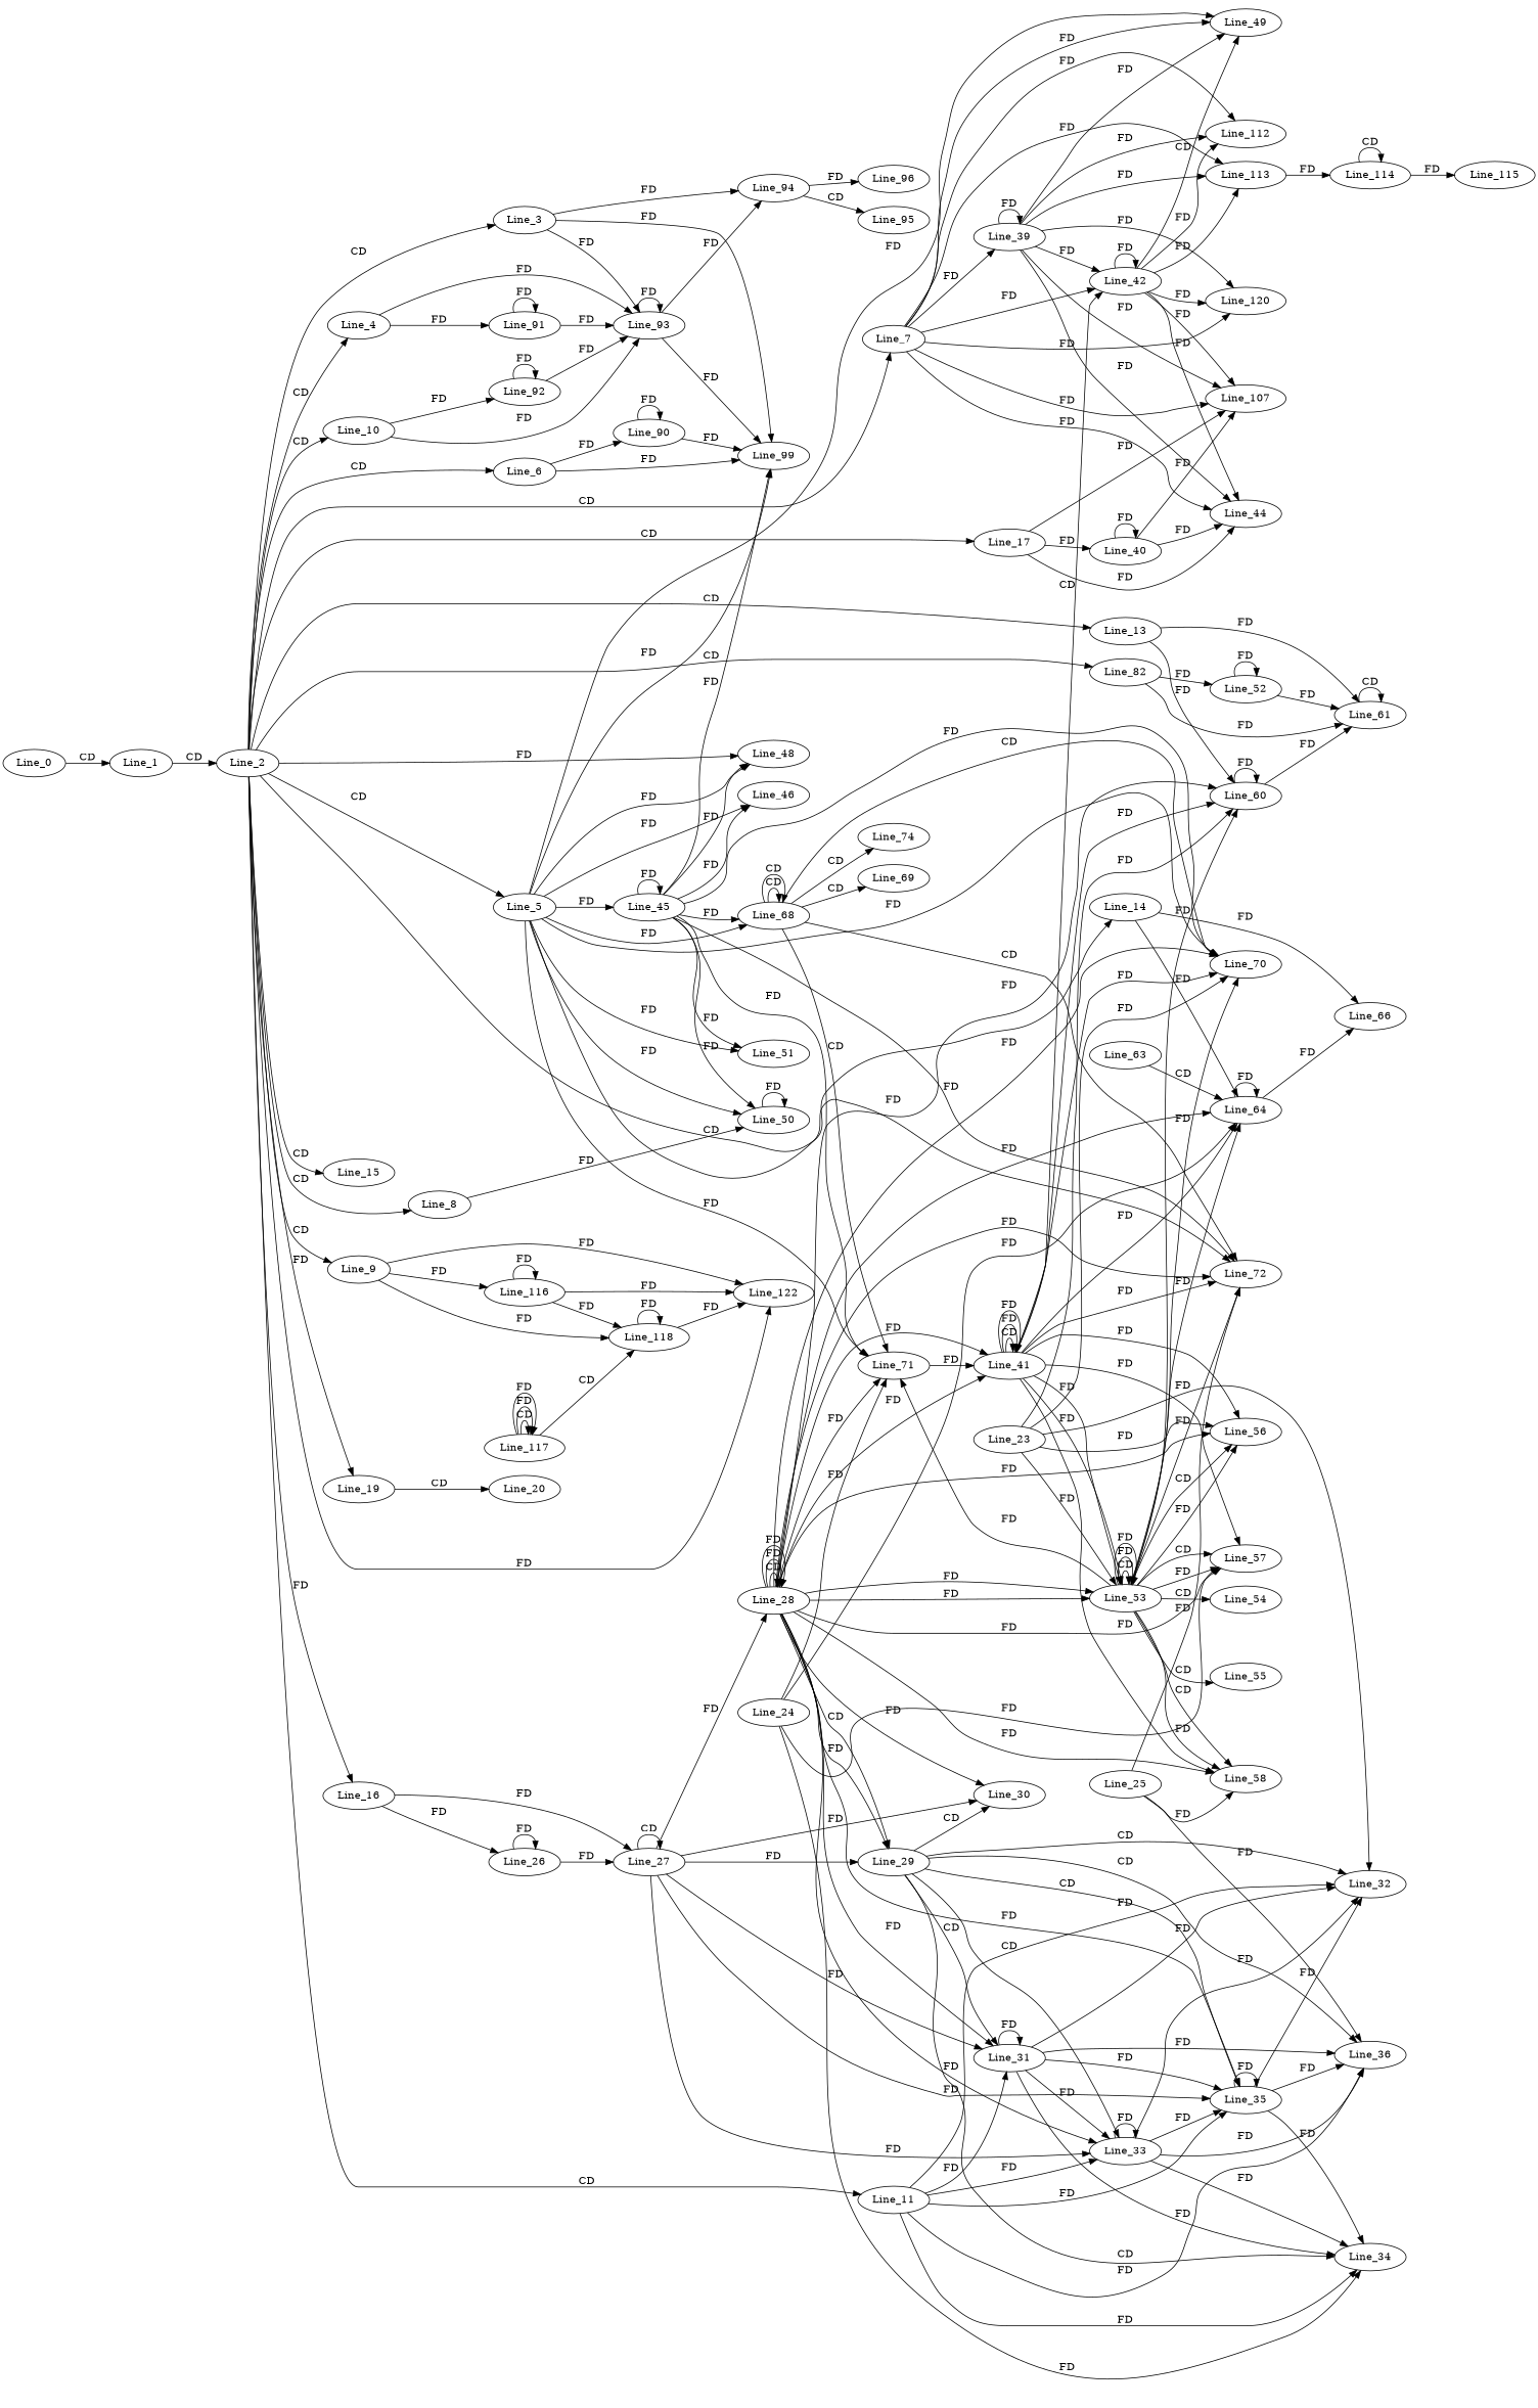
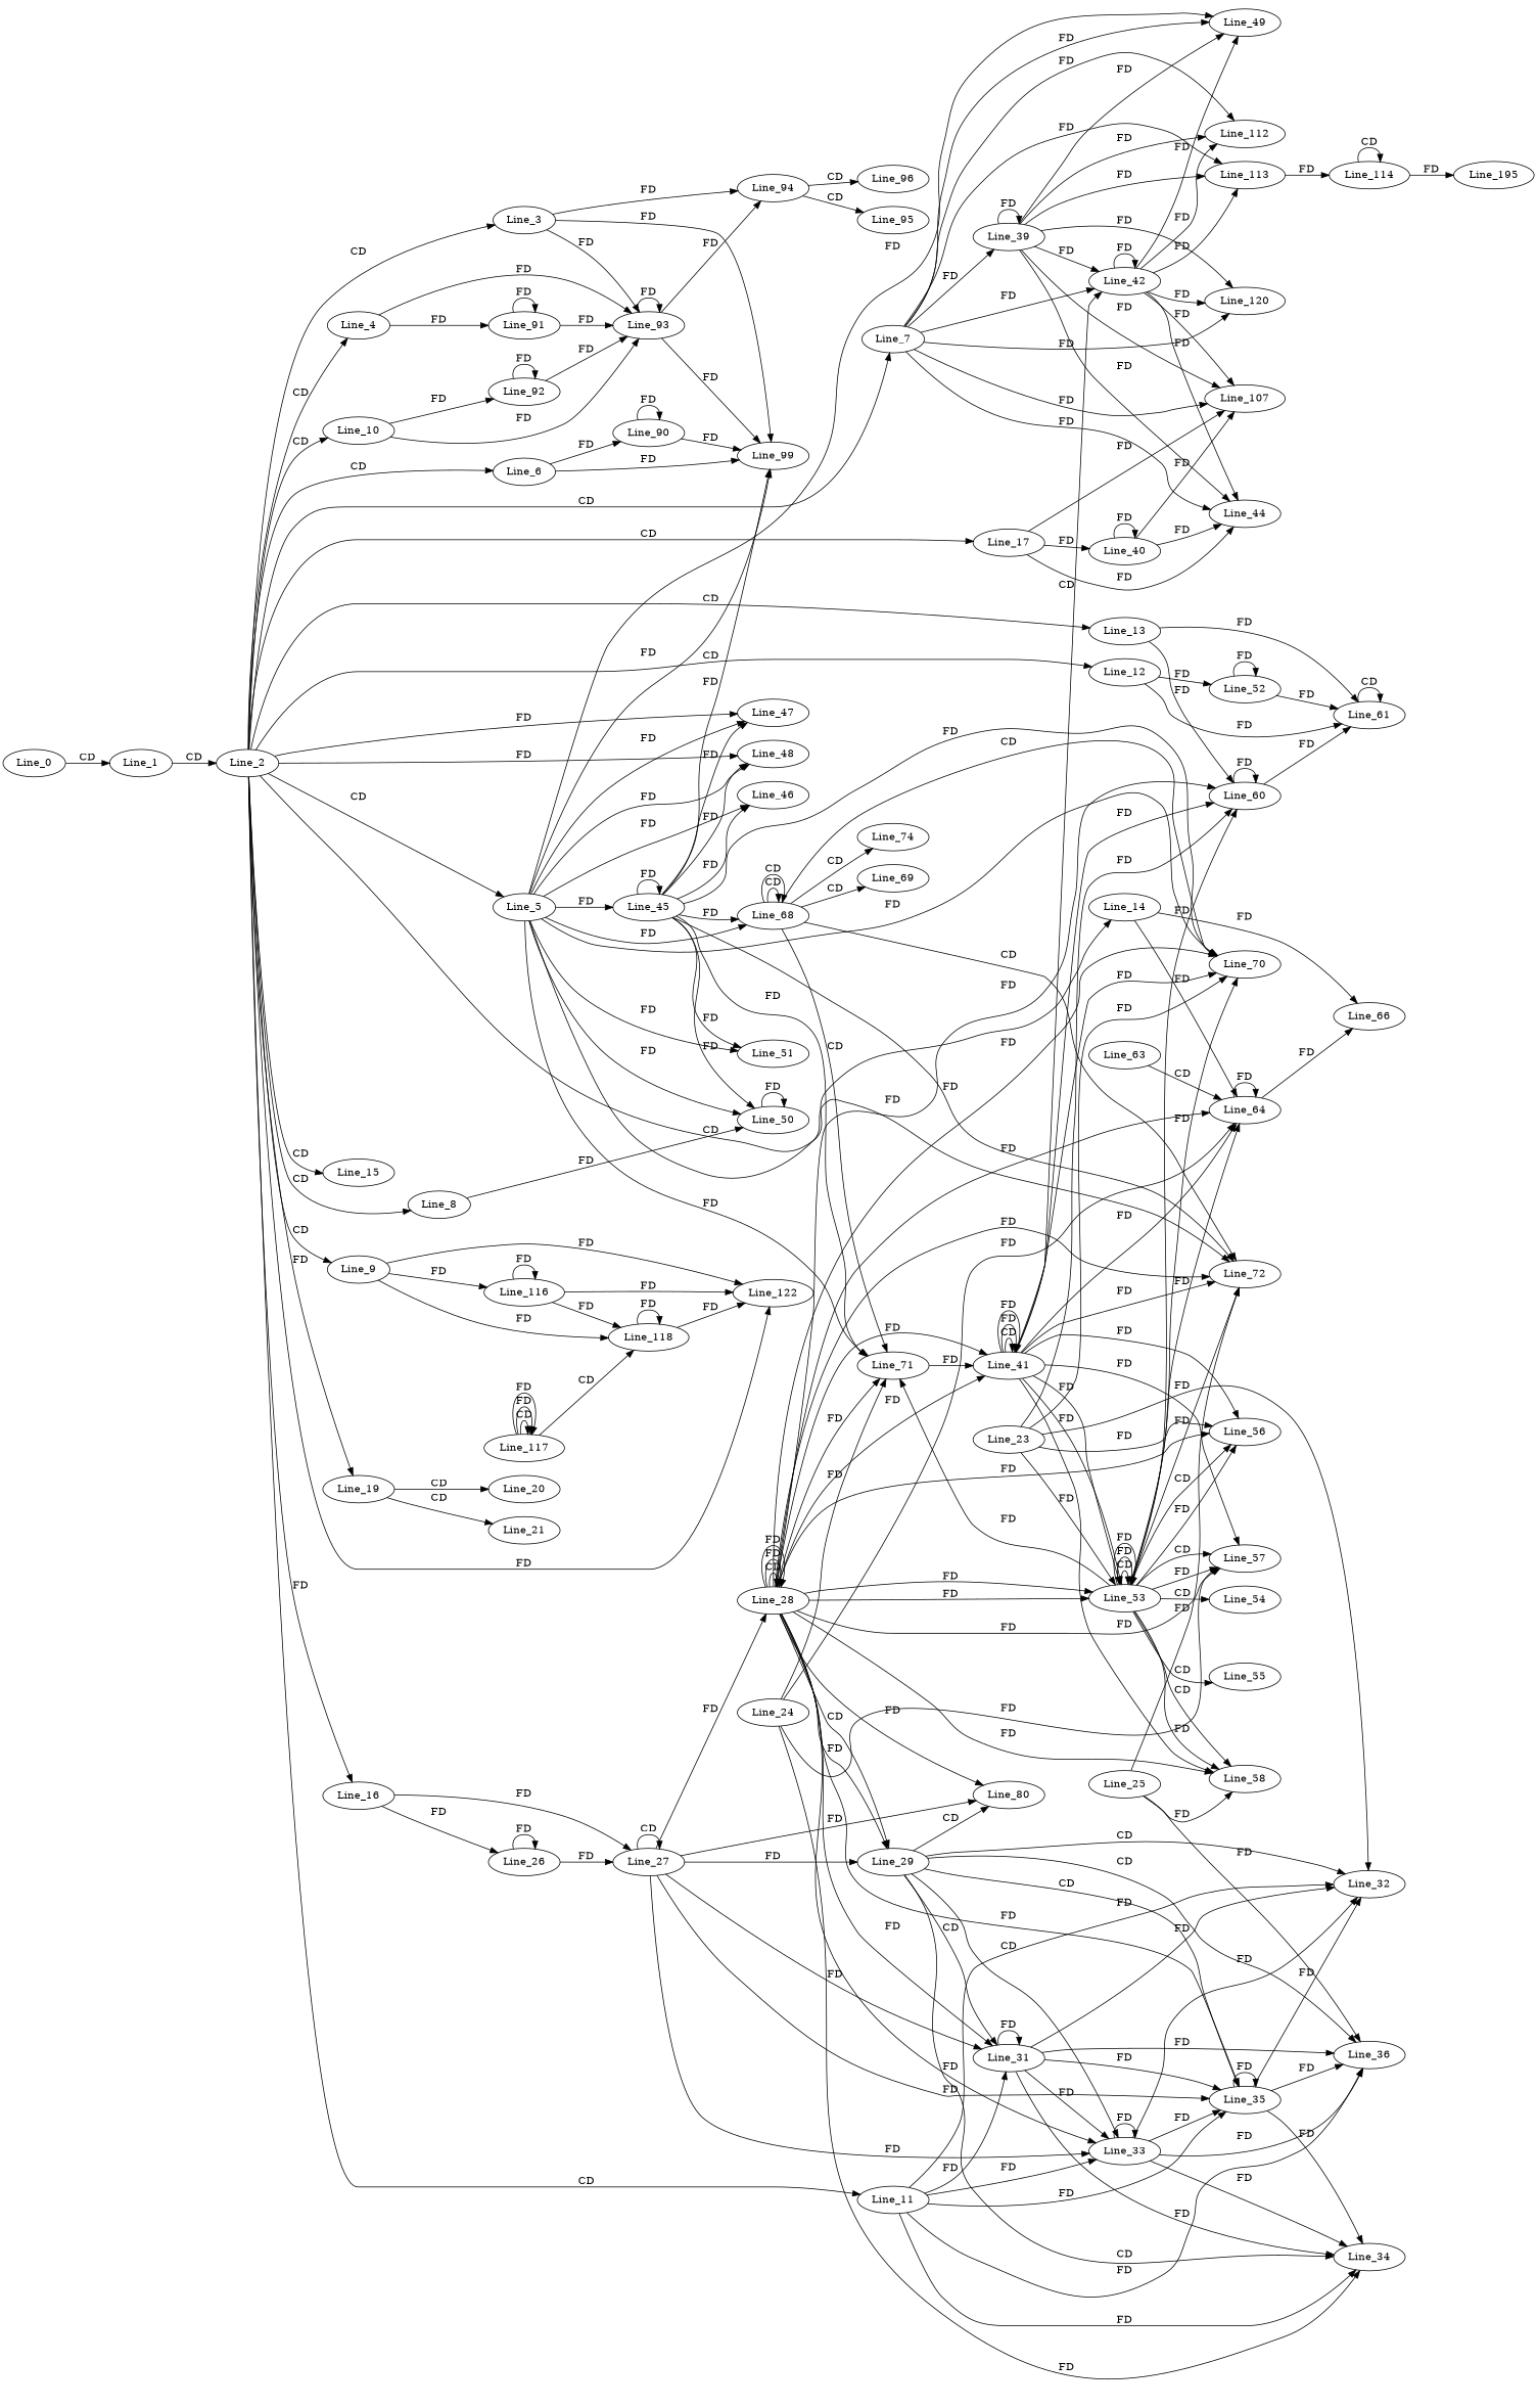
  digraph {
    rankdir=LR
    Line_0
    Line_1
    Line_2
    Line_3
    Line_4
    Line_5
    Line_6
    Line_7
    Line_8
    Line_9
    Line_10
    Line_11
-   Line_12 [label=Line_82]
+   Line_12
    Line_13
    Line_14
    Line_15
    Line_16
    Line_17
    Line_19
+   Line_47
    Line_48
    Line_122
    Line_93
    Line_94
    Line_99
    Line_91
    Line_45
    Line_46
    Line_49
    Line_50
    Line_51
    Line_68
    Line_70
    Line_71
    Line_72
    Line_90
    Line_39
    Line_42
    Line_44
    Line_107
    Line_112
    Line_113
    Line_120
    Line_116
    Line_118
    Line_92
    Line_31
    Line_32
    Line_33
    Line_34
    Line_35
    Line_36
    Line_52
    Line_61
    Line_60
    Line_64
    Line_66
    Line_26
    Line_27
    Line_40
    Line_20
+   Line_21
    Line_95
    Line_96
    Line_69
    Line_74
    Line_41
    Line_114
    Line_28
    Line_29
-   Line_30
+   Line_30 [label=Line_80]
    Line_53
    Line_56
    Line_57
    Line_58
    Line_54
    Line_55
    Line_23
    Line_24
    Line_25
    Line_63
-   Line_115
+   Line_115 [label=Line_195]
    Line_117
    Line_0 -> Line_1 [label=CD]
    Line_1 -> Line_2 [label=CD]
    Line_2 -> Line_3 [label=CD]
    Line_2 -> Line_4 [label=CD]
    Line_2 -> Line_5 [label=CD]
    Line_2 -> Line_6 [label=CD]
    Line_2 -> Line_7 [label=CD]
    Line_2 -> Line_8 [label=CD]
    Line_2 -> Line_9 [label=CD]
    Line_2 -> Line_10 [label=CD]
    Line_2 -> Line_11 [label=CD]
    Line_2 -> Line_12 [label=CD]
    Line_2 -> Line_13 [label=CD]
    Line_2 -> Line_14 [label=CD]
    Line_2 -> Line_15 [label=CD]
    Line_2 -> Line_16 [label=FD]
    Line_2 -> Line_17 [label=CD]
    Line_2 -> Line_19 [label=FD]
+   Line_2 -> Line_47 [label=FD]
    Line_2 -> Line_48 [label=FD]
    Line_2 -> Line_122 [label=FD]
    Line_3 -> Line_93 [label=FD]
    Line_3 -> Line_94 [label=FD]
    Line_3 -> Line_99 [label=FD]
    Line_4 -> Line_93 [label=FD]
    Line_4 -> Line_91 [label=FD]
+   Line_5 -> Line_47 [label=FD]
    Line_5 -> Line_48 [label=FD]
    Line_5 -> Line_99 [label=FD]
    Line_5 -> Line_45 [label=FD]
    Line_5 -> Line_46 [label=FD]
    Line_5 -> Line_49 [label=FD]
    Line_5 -> Line_50 [label=FD]
    Line_5 -> Line_51 [label=FD]
    Line_5 -> Line_68 [label=FD]
    Line_5 -> Line_70 [label=FD]
    Line_5 -> Line_71 [label=FD]
    Line_5 -> Line_72 [label=FD]
    Line_6 -> Line_99 [label=FD]
    Line_6 -> Line_90 [label=FD]
    Line_7 -> Line_49 [label=FD]
    Line_7 -> Line_39 [label=FD]
    Line_7 -> Line_42 [label=FD]
    Line_7 -> Line_44 [label=FD]
    Line_7 -> Line_107 [label=FD]
    Line_7 -> Line_112 [label=FD]
    Line_7 -> Line_113 [label=FD]
    Line_7 -> Line_120 [label=FD]
    Line_8 -> Line_50 [label=FD]
    Line_9 -> Line_122 [label=FD]
    Line_9 -> Line_116 [label=FD]
    Line_9 -> Line_118 [label=FD]
    Line_10 -> Line_93 [label=FD]
    Line_10 -> Line_92 [label=FD]
    Line_11 -> Line_31 [label=FD]
    Line_11 -> Line_32 [label=FD]
    Line_11 -> Line_33 [label=FD]
    Line_11 -> Line_34 [label=FD]
    Line_11 -> Line_35 [label=FD]
    Line_11 -> Line_36 [label=FD]
    Line_12 -> Line_52 [label=FD]
    Line_12 -> Line_61 [label=FD]
    Line_13 -> Line_61 [label=FD]
    Line_13 -> Line_60 [label=FD]
    Line_14 -> Line_64 [label=FD]
    Line_14 -> Line_66 [label=FD]
    Line_16 -> Line_26 [label=FD]
    Line_16 -> Line_27 [label=FD]
    Line_17 -> Line_44 [label=FD]
    Line_17 -> Line_107 [label=FD]
    Line_17 -> Line_40 [label=FD]
    Line_19 -> Line_20 [label=CD]
+   Line_19 -> Line_21 [label=CD]
    Line_93 -> Line_93 [label=FD]
    Line_93 -> Line_94 [label=FD]
    Line_93 -> Line_99 [label=FD]
    Line_94 -> Line_95 [label=CD]
-   Line_94 -> Line_96 [label=FD]
+   Line_94 -> Line_96 [label=CD]
    Line_91 -> Line_93 [label=FD]
    Line_91 -> Line_91 [label=FD]
+   Line_45 -> Line_47 [label=FD]
    Line_45 -> Line_48 [label=FD]
    Line_45 -> Line_99 [label=FD]
    Line_45 -> Line_45 [label=FD]
    Line_45 -> Line_46 [label=FD]
    Line_45 -> Line_50 [label=FD]
    Line_45 -> Line_51 [label=FD]
    Line_45 -> Line_68 [label=FD]
    Line_45 -> Line_70 [label=FD]
    Line_45 -> Line_71 [label=FD]
    Line_45 -> Line_72 [label=FD]
    Line_50 -> Line_50 [label=FD]
    Line_68 -> Line_68 [label=CD]
    Line_68 -> Line_68 [label=CD]
    Line_68 -> Line_70 [label=CD]
    Line_68 -> Line_71 [label=CD]
    Line_68 -> Line_72 [label=CD]
    Line_68 -> Line_69 [label=CD]
    Line_68 -> Line_74 [label=CD]
    Line_71 -> Line_41 [label=FD]
    Line_90 -> Line_99 [label=FD]
    Line_90 -> Line_90 [label=FD]
    Line_39 -> Line_49 [label=FD]
    Line_39 -> Line_39 [label=FD]
    Line_39 -> Line_42 [label=FD]
    Line_39 -> Line_44 [label=FD]
    Line_39 -> Line_107 [label=FD]
    Line_39 -> Line_112 [label=FD]
    Line_39 -> Line_113 [label=FD]
    Line_39 -> Line_120 [label=FD]
-   Line_42 -> Line_49 [label=CD]
+   Line_42 -> Line_49 [label=FD]
    Line_42 -> Line_42 [label=FD]
    Line_42 -> Line_44 [label=FD]
    Line_42 -> Line_107 [label=FD]
    Line_42 -> Line_112 [label=FD]
    Line_42 -> Line_113 [label=FD]
    Line_42 -> Line_120 [label=FD]
    Line_113 -> Line_114 [label=FD]
    Line_116 -> Line_122 [label=FD]
    Line_116 -> Line_116 [label=FD]
    Line_116 -> Line_118 [label=FD]
    Line_118 -> Line_122 [label=FD]
    Line_118 -> Line_118 [label=FD]
    Line_92 -> Line_93 [label=FD]
    Line_92 -> Line_92 [label=FD]
    Line_31 -> Line_31 [label=FD]
    Line_31 -> Line_32 [label=FD]
    Line_31 -> Line_33 [label=FD]
    Line_31 -> Line_34 [label=FD]
    Line_31 -> Line_35 [label=FD]
    Line_31 -> Line_36 [label=FD]
    Line_33 -> Line_32 [label=FD]
    Line_33 -> Line_33 [label=FD]
    Line_33 -> Line_34 [label=FD]
    Line_33 -> Line_35 [label=FD]
    Line_33 -> Line_36 [label=FD]
    Line_35 -> Line_32 [label=FD]
    Line_35 -> Line_34 [label=FD]
    Line_35 -> Line_35 [label=FD]
    Line_35 -> Line_36 [label=FD]
    Line_52 -> Line_52 [label=FD]
    Line_52 -> Line_61 [label=FD]
    Line_61 -> Line_61 [label=CD]
    Line_60 -> Line_61 [label=FD]
    Line_60 -> Line_60 [label=FD]
    Line_64 -> Line_64 [label=FD]
    Line_64 -> Line_66 [label=FD]
    Line_26 -> Line_26 [label=FD]
    Line_26 -> Line_27 [label=FD]
    Line_27 -> Line_31 [label=FD]
    Line_27 -> Line_33 [label=FD]
    Line_27 -> Line_35 [label=FD]
    Line_27 -> Line_27 [label=CD]
    Line_27 -> Line_28 [label=FD]
    Line_27 -> Line_29 [label=FD]
    Line_27 -> Line_30 [label=FD]
    Line_40 -> Line_44 [label=FD]
    Line_40 -> Line_107 [label=FD]
    Line_40 -> Line_40 [label=FD]
    Line_41 -> Line_70 [label=FD]
    Line_41 -> Line_72 [label=FD]
    Line_41 -> Line_42 [label=CD]
    Line_41 -> Line_60 [label=FD]
    Line_41 -> Line_64 [label=FD]
    Line_41 -> Line_41 [label=CD]
    Line_41 -> Line_41 [label=FD]
    Line_41 -> Line_41 [label=FD]
    Line_41 -> Line_53 [label=FD]
    Line_41 -> Line_53 [label=FD]
    Line_41 -> Line_56 [label=FD]
    Line_41 -> Line_57 [label=FD]
    Line_41 -> Line_58 [label=FD]
    Line_114 -> Line_114 [label=CD]
    Line_114 -> Line_115 [label=FD]
    Line_28 -> Line_70 [label=FD]
    Line_28 -> Line_71 [label=FD]
    Line_28 -> Line_72 [label=FD]
    Line_28 -> Line_31 [label=FD]
    Line_28 -> Line_33 [label=FD]
    Line_28 -> Line_35 [label=FD]
    Line_28 -> Line_60 [label=FD]
    Line_28 -> Line_64 [label=FD]
    Line_28 -> Line_41 [label=FD]
    Line_28 -> Line_41 [label=FD]
    Line_28 -> Line_28 [label=CD]
    Line_28 -> Line_28 [label=FD]
    Line_28 -> Line_28 [label=FD]
    Line_28 -> Line_29 [label=CD]
    Line_28 -> Line_29 [label=FD]
    Line_28 -> Line_30 [label=FD]
    Line_28 -> Line_53 [label=FD]
    Line_28 -> Line_53 [label=FD]
    Line_28 -> Line_56 [label=FD]
    Line_28 -> Line_57 [label=FD]
    Line_28 -> Line_58 [label=FD]
    Line_29 -> Line_31 [label=CD]
    Line_29 -> Line_32 [label=CD]
    Line_29 -> Line_33 [label=CD]
    Line_29 -> Line_34 [label=CD]
    Line_29 -> Line_35 [label=CD]
    Line_29 -> Line_36 [label=CD]
    Line_29 -> Line_30 [label=CD]
    Line_53 -> Line_70 [label=FD]
    Line_53 -> Line_71 [label=FD]
    Line_53 -> Line_72 [label=FD]
    Line_53 -> Line_60 [label=FD]
    Line_53 -> Line_64 [label=FD]
    Line_53 -> Line_53 [label=CD]
    Line_53 -> Line_53 [label=FD]
    Line_53 -> Line_53 [label=FD]
    Line_53 -> Line_56 [label=CD]
    Line_53 -> Line_56 [label=FD]
    Line_53 -> Line_57 [label=CD]
    Line_53 -> Line_57 [label=FD]
    Line_53 -> Line_58 [label=CD]
    Line_53 -> Line_58 [label=FD]
    Line_53 -> Line_54 [label=CD]
    Line_53 -> Line_55 [label=CD]
    Line_23 -> Line_70 [label=FD]
    Line_23 -> Line_32 [label=FD]
    Line_23 -> Line_60 [label=FD]
    Line_23 -> Line_53 [label=FD]
    Line_23 -> Line_56 [label=FD]
    Line_24 -> Line_71 [label=FD]
    Line_24 -> Line_34 [label=FD]
    Line_24 -> Line_64 [label=FD]
    Line_24 -> Line_57 [label=FD]
    Line_25 -> Line_72 [label=FD]
    Line_25 -> Line_36 [label=FD]
    Line_25 -> Line_58 [label=FD]
    Line_63 -> Line_64 [label=CD]
    Line_117 -> Line_118 [label=CD]
    Line_117 -> Line_117 [label=CD]
    Line_117 -> Line_117 [label=FD]
    Line_117 -> Line_117 [label=FD]
  }
